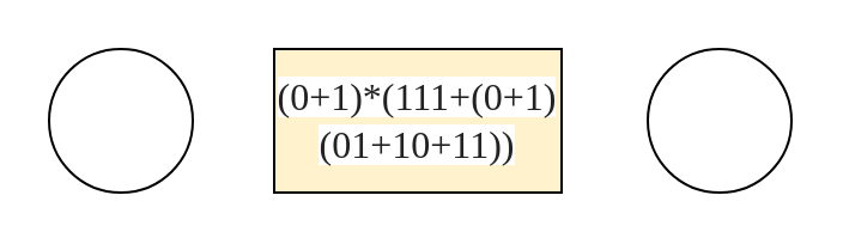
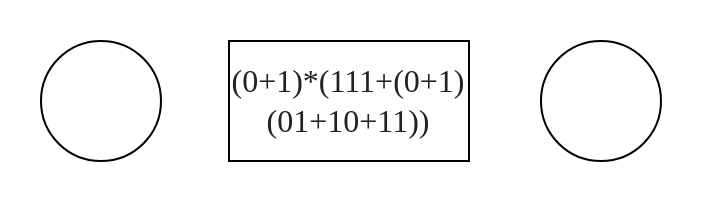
  <mxCell id="0" />
  <mxCell id="1" parent="0" />
  <mxCell id="2" value="" style="ellipse;whiteSpace=wrap;html=1;aspect=fixed;" vertex="1" parent="1"><mxGeometry x="20" y="20" width="60" height="60" as="geometry" /></mxCell>
  <mxCell id="3" value="" style="ellipse;whiteSpace=wrap;html=1;aspect=fixed;" vertex="1" parent="1"><mxGeometry x="270" y="20" width="60" height="60" as="geometry" /></mxCell>
- <mxCell id="4" value="&lt;span style=&quot;color: rgb(34 , 34 , 34) ; font-family: &amp;#34;times new roman&amp;#34; , serif ; font-size: 16px ; background-color: rgb(255 , 255 , 255)&quot;&gt;(0+1)*(111+(0+1)(01+10+11))&lt;/span&gt;" style="rounded=1;whiteSpace=wrap;html=1;arcSize=0;fillColor=#fff2cc;" vertex="1" parent="1"><mxGeometry x="114" y="20" width="120" height="60" as="geometry" /></mxCell>
+ <mxCell id="4" value="&lt;span style=&quot;color: rgb(34 , 34 , 34) ; font-family: &amp;#34;times new roman&amp;#34; , serif ; font-size: 16px ; background-color: rgb(255 , 255 , 255)&quot;&gt;(0+1)*(111+(0+1)(01+10+11))&lt;/span&gt;" style="rounded=1;whiteSpace=wrap;html=1;arcSize=0;" vertex="1" parent="1"><mxGeometry x="114" y="20" width="120" height="60" as="geometry" /></mxCell>
